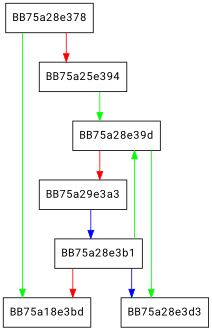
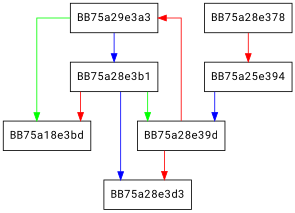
  digraph {
    fontname="Roboto Mono"
    splines=ortho
    node [fontname="Roboto Mono" shape=box]
    edge [color=green fontname="Roboto Mono"]
    n1 [label=BB75a18e3bd]
    BB75a28e378
    n3 [label=BB75a25e394]
    BB75a28e39d
    BB75a28e3d3
    n6 [label=BB75a29e3a3]
    BB75a28e3b1
-   BB75a28e378 -> n1
+   n6 -> n1
    BB75a28e378 -> n3 [color=red]
-   n3 -> BB75a28e39d
-   BB75a28e39d -> BB75a28e3d3
+   n3 -> BB75a28e39d [color=blue]
+   BB75a28e39d -> BB75a28e3d3 [color=red]
    BB75a28e39d -> n6 [color=red]
    n6 -> BB75a28e3b1 [color=blue]
    BB75a28e3b1 -> n1 [color=red]
    BB75a28e3b1 -> BB75a28e39d
    BB75a28e3b1 -> BB75a28e3d3 [color=blue]
  }
